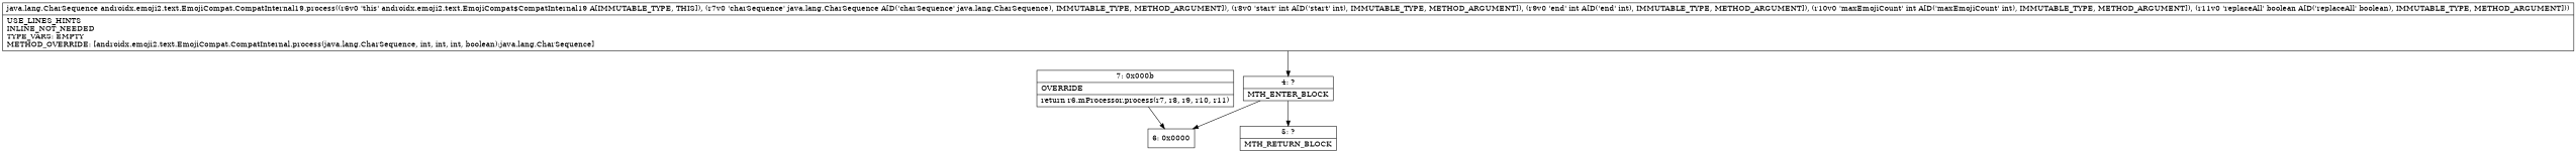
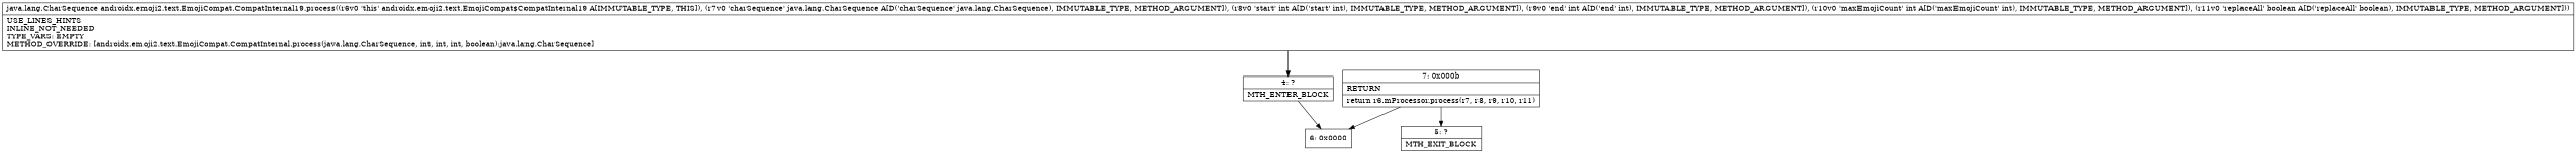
  digraph {
    node [shape=record]
    n1 [label="{4\:\ ?|MTH_ENTER_BLOCK\l}"]
    n2 [label="{6\:\ 0x0000}"]
-   n3 [label="{7\:\ 0x000b|OVERRIDE\l|return r6.mProcessor.process(r7, r8, r9, r10, r11)\l}"]
-   n4 [label="{5\:\ ?|MTH_RETURN_BLOCK\l}"]
+   n3 [label="{7\:\ 0x000b|RETURN\l|return r6.mProcessor.process(r7, r8, r9, r10, r11)\l}"]
+   n4 [label="{5\:\ ?|MTH_EXIT_BLOCK\l}"]
    n5 [label="{java.lang.CharSequence androidx.emoji2.text.EmojiCompat.CompatInternal19.process((r6v0 'this' androidx.emoji2.text.EmojiCompat$CompatInternal19 A[IMMUTABLE_TYPE, THIS]), (r7v0 'charSequence' java.lang.CharSequence A[D('charSequence' java.lang.CharSequence), IMMUTABLE_TYPE, METHOD_ARGUMENT]), (r8v0 'start' int A[D('start' int), IMMUTABLE_TYPE, METHOD_ARGUMENT]), (r9v0 'end' int A[D('end' int), IMMUTABLE_TYPE, METHOD_ARGUMENT]), (r10v0 'maxEmojiCount' int A[D('maxEmojiCount' int), IMMUTABLE_TYPE, METHOD_ARGUMENT]), (r11v0 'replaceAll' boolean A[D('replaceAll' boolean), IMMUTABLE_TYPE, METHOD_ARGUMENT]))  | USE_LINES_HINTS\lINLINE_NOT_NEEDED\lTYPE_VARS: EMPTY\lMETHOD_OVERRIDE: [androidx.emoji2.text.EmojiCompat.CompatInternal.process(java.lang.CharSequence, int, int, int, boolean):java.lang.CharSequence]\l}"]
    n1 -> n2
    n3 -> n2
-   n1 -> n4
+   n3 -> n4
    n5 -> n1
  }
